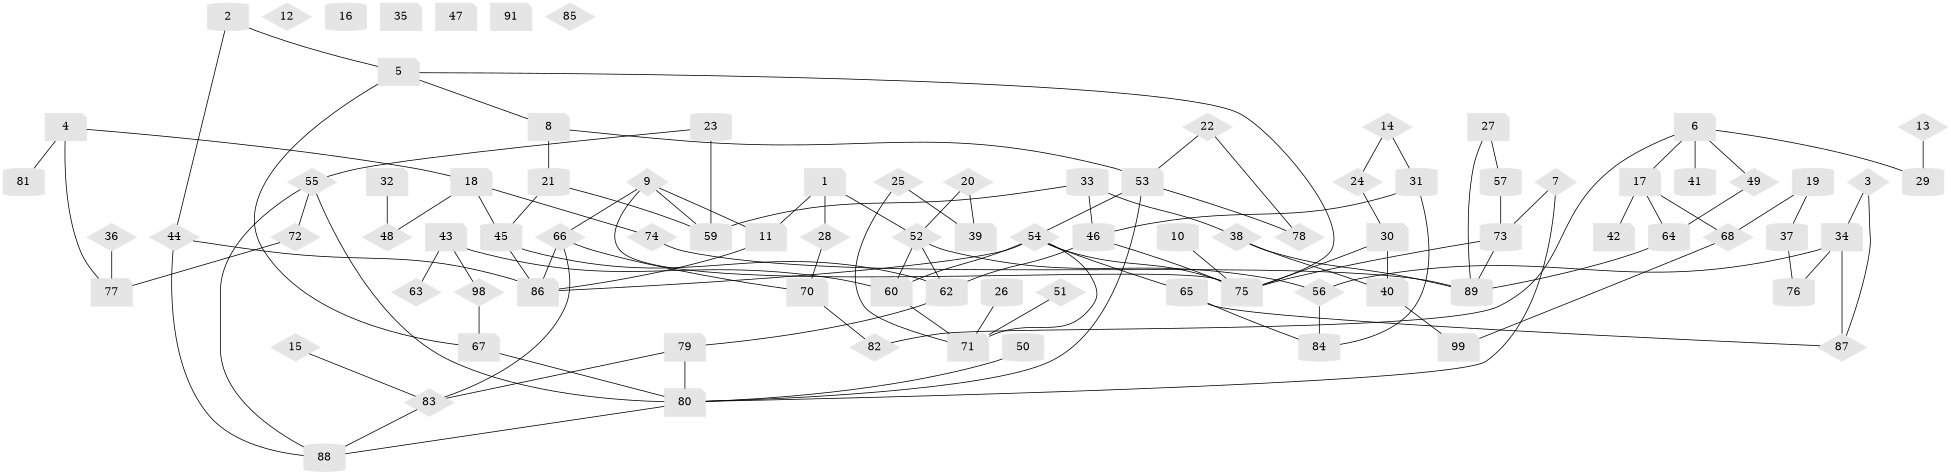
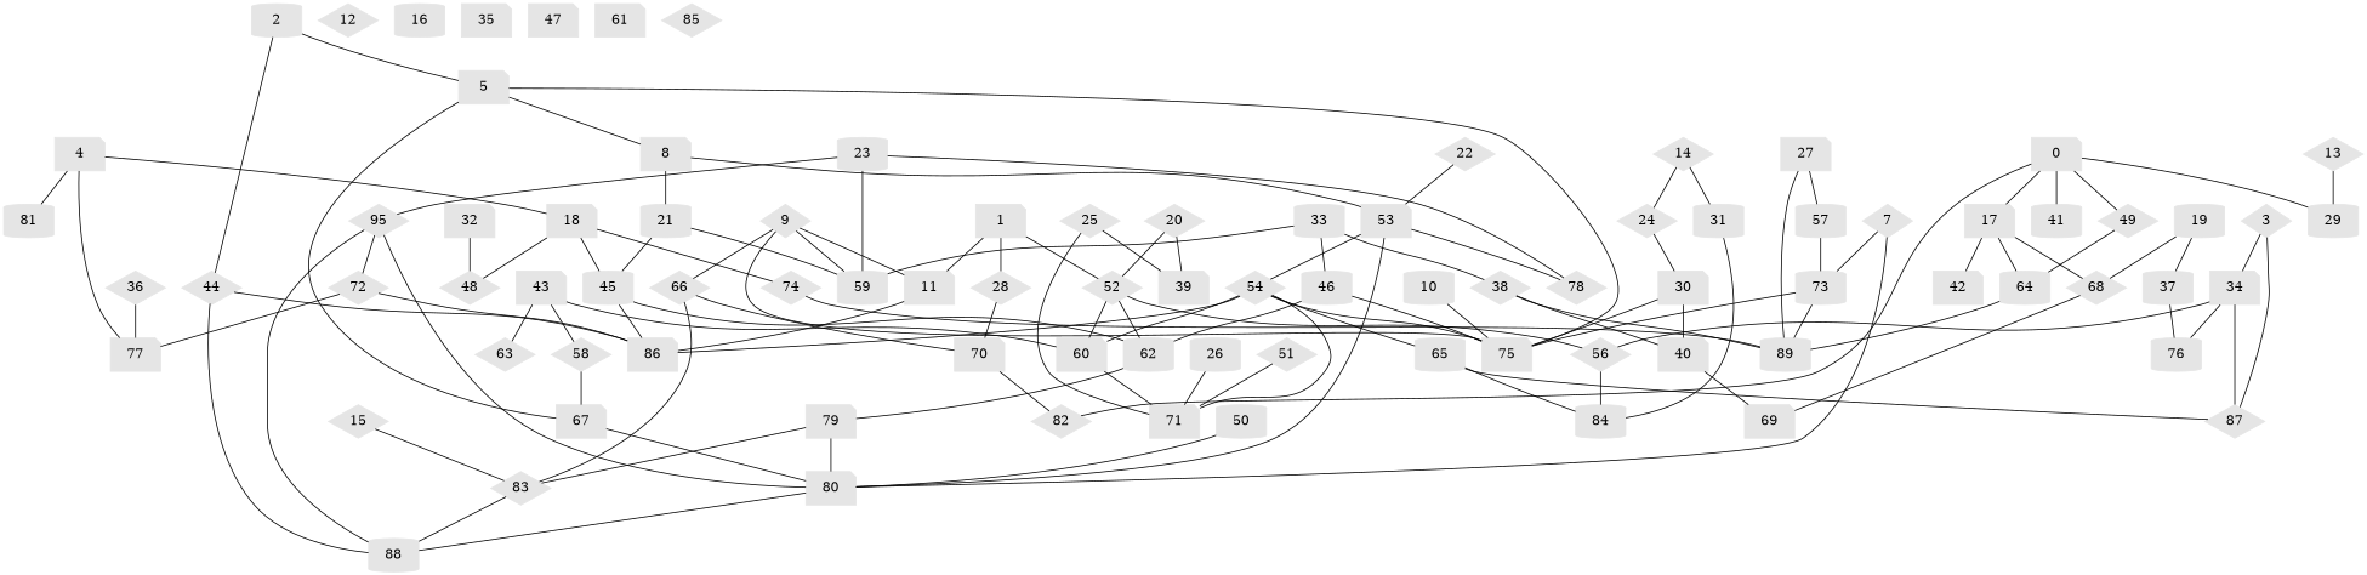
  graph {
    node [color=gray90 shape=diamond style=filled]
    1 [shape=note]
    11 [shape=note]
    28
    52
    86 [shape=note]
    70 [shape=note]
    56
    60 [shape=note]
    62 [shape=cylinder]
    2 [shape=cylinder]
    5 [shape=note]
    44
    8 [shape=note]
    67 [shape=note]
    75 [shape=note]
    88 [shape=cylinder]
    34 [shape=note]
    3
    87
    76 [shape=cylinder]
    4 [shape=note]
    18 [shape=note]
    77 [shape=note]
    81 [shape=cylinder]
    45 [shape=cylinder]
    48
    74
    21 [shape=cylinder]
    53 [shape=note]
    80 [shape=note]
-   6 [shape=note]
+   6 [shape=note label=0]
    17 [shape=note]
    29 [shape=cylinder]
    41 [shape=cylinder]
    49
    82
    42 [shape=note]
    64 [shape=cylinder]
    68
    73 [shape=cylinder]
    7
    89 [shape=cylinder]
    59 [shape=cylinder]
    78
    54
    9
    66
    83
    10 [shape=cylinder]
    12
    13
    14
    24
    31 [shape=cylinder]
    30 [shape=note]
    46 [shape=cylinder]
    84 [shape=cylinder]
    15
    16 [shape=cylinder]
-   69 [shape=note label=99]
+   69 [shape=note]
    19 [shape=cylinder]
    37 [shape=cylinder]
    20
    39 [shape=note]
    22
    23 [shape=cylinder]
-   55
+   55 [label=95]
    72
    40 [shape=note]
    25
    71 [shape=note]
    26 [shape=cylinder]
    27 [shape=note]
    57 [shape=cylinder]
    32 [shape=note]
    33 [shape=cylinder]
    38
    35 [shape=note]
    36
    43 [shape=note]
-   58 [label=98]
+   58
    63
    79 [shape=note]
    47 [shape=note]
    50 [shape=cylinder]
    51
    65 [shape=cylinder]
-   61 [shape=note label=91]
+   61 [shape=note]
    85
    1 -- 11
    1 -- 28
    1 -- 52
    11 -- 86
    28 -- 70
    52 -- 56
    52 -- 60
    52 -- 62
    70 -- 82
    56 -- 84
    60 -- 71
    62 -- 79
    2 -- 5
    2 -- 44
    5 -- 8
    5 -- 67
    5 -- 75
    44 -- 86
    44 -- 88
    8 -- 21
    8 -- 53
    67 -- 80
    34 -- 56
    34 -- 87
    34 -- 76
    3 -- 34
    3 -- 87
    4 -- 18
    4 -- 77
    4 -- 81
    18 -- 45
    18 -- 48
    18 -- 74
    45 -- 86
    45 -- 62
    74 -- 89
    21 -- 45
    21 -- 59
    53 -- 80
    53 -- 78
    53 -- 54
    80 -- 88
    6 -- 17
    6 -- 29
    6 -- 41
    6 -- 49
    6 -- 82
    17 -- 42
    17 -- 64
    17 -- 68
    49 -- 64
    64 -- 89
    68 -- 69
    73 -- 75
    73 -- 89
    7 -- 80
    7 -- 73
    54 -- 86
    54 -- 60
    54 -- 75
    54 -- 71
    54 -- 65
    9 -- 11
    9 -- 75
    9 -- 59
    9 -- 66
    66 -- 70
    66 -- 83
    83 -- 88
    10 -- 75
    13 -- 29
    14 -- 24
    14 -- 31
    24 -- 30
-   31 -- 46
    31 -- 84
    30 -- 75
    30 -- 40
    46 -- 62
    46 -- 75
    15 -- 83
    19 -- 68
    19 -- 37
    37 -- 76
    20 -- 52
    20 -- 39
    22 -- 53
    23 -- 59
-   22 -- 78
+   23 -- 78
    23 -- 55
    55 -- 88
    55 -- 80
    55 -- 72
-   66 -- 86
+   72 -- 86
    72 -- 77
    40 -- 69
    25 -- 39
    25 -- 71
    26 -- 71
    27 -- 89
    27 -- 57
    57 -- 73
    32 -- 48
    33 -- 59
    33 -- 46
    33 -- 38
    38 -- 89
    38 -- 40
    36 -- 77
    43 -- 60
    43 -- 58
    43 -- 63
    58 -- 67
    79 -- 80
    79 -- 83
    50 -- 80
    51 -- 71
    65 -- 87
    65 -- 84
  }
